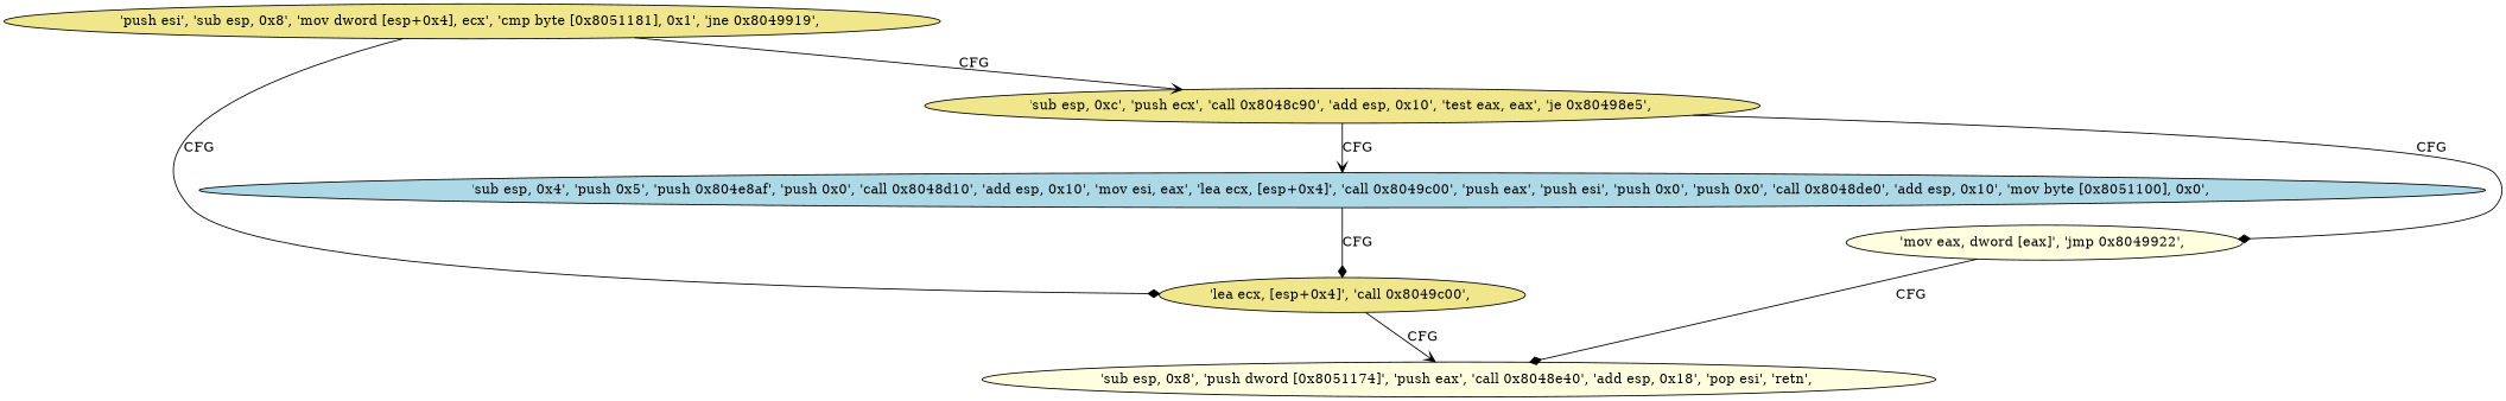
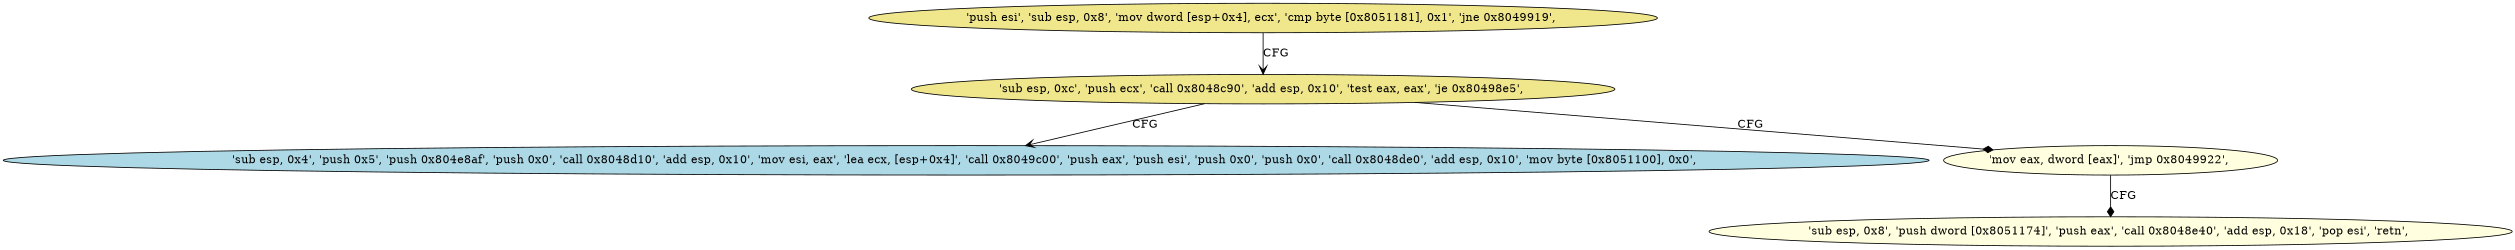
  digraph {
    node [style=filled fillcolor=khaki]
    edge [arrowhead=diamond]
    n1 [label="'push esi', 'sub esp, 0x8', 'mov dword [esp+0x4], ecx', 'cmp byte [0x8051181], 0x1', 'jne 0x8049919', "]
-   n2 [label="'lea ecx, [esp+0x4]', 'call 0x8049c00', "]
    n3 [label="'sub esp, 0xc', 'push ecx', 'call 0x8048c90', 'add esp, 0x10', 'test eax, eax', 'je 0x80498e5', "]
    n4 [label="'sub esp, 0x8', 'push dword [0x8051174]', 'push eax', 'call 0x8048e40', 'add esp, 0x18', 'pop esi', 'retn', " fillcolor=lightyellow]
    n5 [label="'sub esp, 0x4', 'push 0x5', 'push 0x804e8af', 'push 0x0', 'call 0x8048d10', 'add esp, 0x10', 'mov esi, eax', 'lea ecx, [esp+0x4]', 'call 0x8049c00', 'push eax', 'push esi', 'push 0x0', 'push 0x0', 'call 0x8048de0', 'add esp, 0x10', 'mov byte [0x8051100], 0x0', " fillcolor=lightblue]
    n6 [label="'mov eax, dword [eax]', 'jmp 0x8049922', " fillcolor=lightyellow]
-   n1 -> n2 [label=CFG]
    n1 -> n3 [label=CFG arrowhead=vee]
-   n2 -> n4 [label=CFG arrowhead=vee]
    n3 -> n5 [label=CFG arrowhead=vee]
    n3 -> n6 [label=CFG]
-   n5 -> n2 [label=CFG]
    n6 -> n4 [label=CFG]
  }
